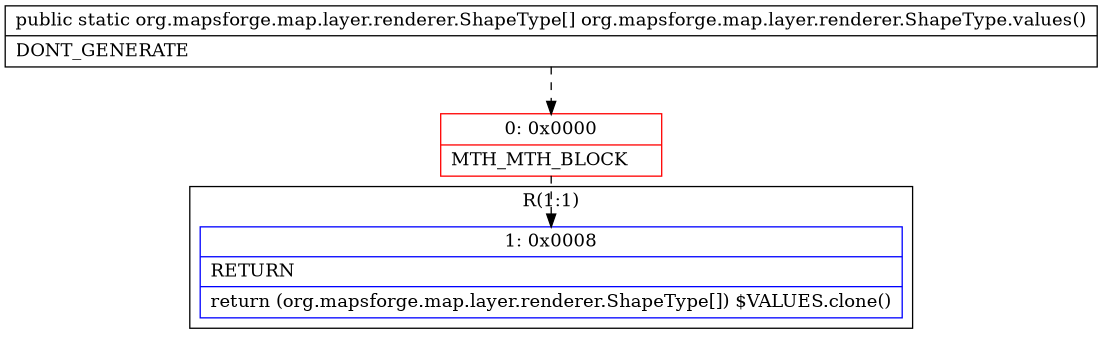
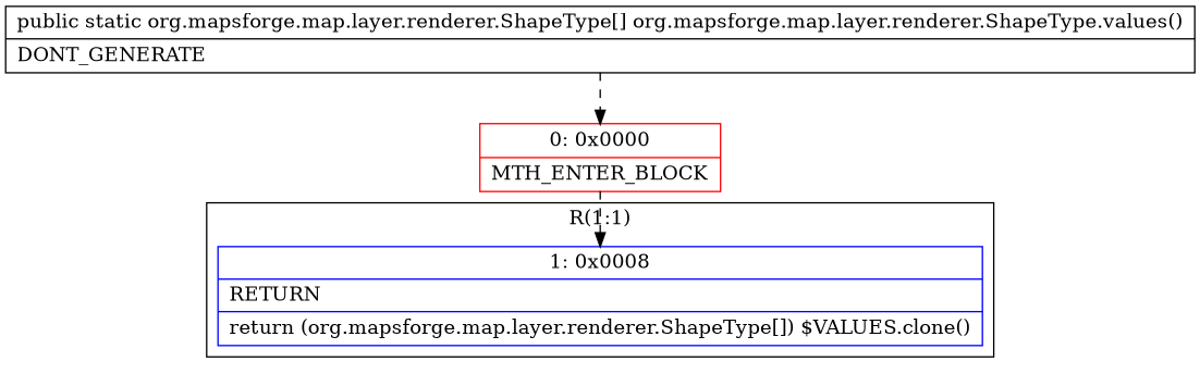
  digraph {
    node [shape=record]
    edge [style=dashed]
    n1 [color=blue label="{1\:\ 0x0008|RETURN\l|return (org.mapsforge.map.layer.renderer.ShapeType[]) $VALUES.clone()\l}"]
-   n2 [color=red label="{0\:\ 0x0000|MTH_MTH_BLOCK\l}"]
+   n2 [color=red label="{0\:\ 0x0000|MTH_ENTER_BLOCK\l}"]
    n3 [label="{public static org.mapsforge.map.layer.renderer.ShapeType[] org.mapsforge.map.layer.renderer.ShapeType.values()  | DONT_GENERATE\l}"]
    subgraph cluster_1 {
      label="R(1:1)"
      n1
    }
    n2 -> n1
    n3 -> n2
  }
